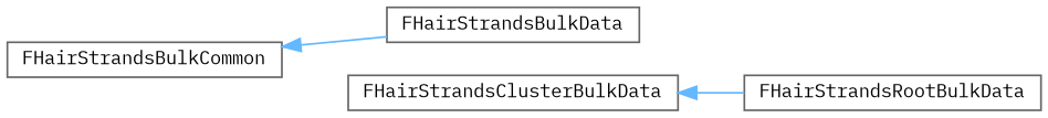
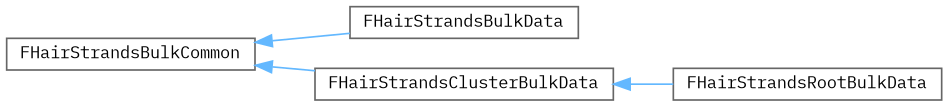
  digraph {
    fontname="IBM Plex Mono"
    rankdir=LR
    node [color=grey40 fillcolor=white fontname="IBM Plex Mono" fontsize=10 shape=box style=filled]
    edge [color=steelblue1 dir=back fontname="IBM Plex Mono" fontsize=10 labelfontname=Helvetica labelfontsize=10 style=solid]
    n1 [height=0.2 label=FHairStrandsBulkCommon width=0.4]
    n2 [height=0.2 label=FHairStrandsBulkData width=0.4]
    n3 [height=0.2 label=FHairStrandsClusterBulkData width=0.4]
    n4 [height=0.2 label=FHairStrandsRootBulkData width=0.4]
    n1 -> n2
+   n1 -> n3
    n3 -> n4
  }
